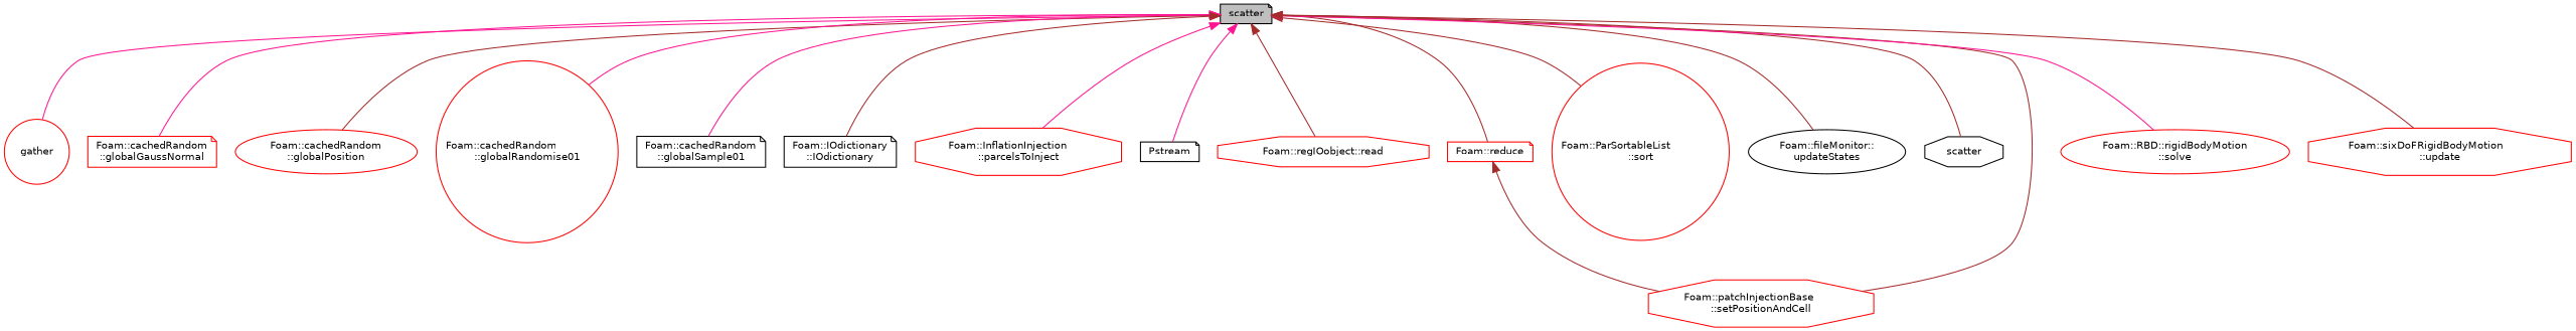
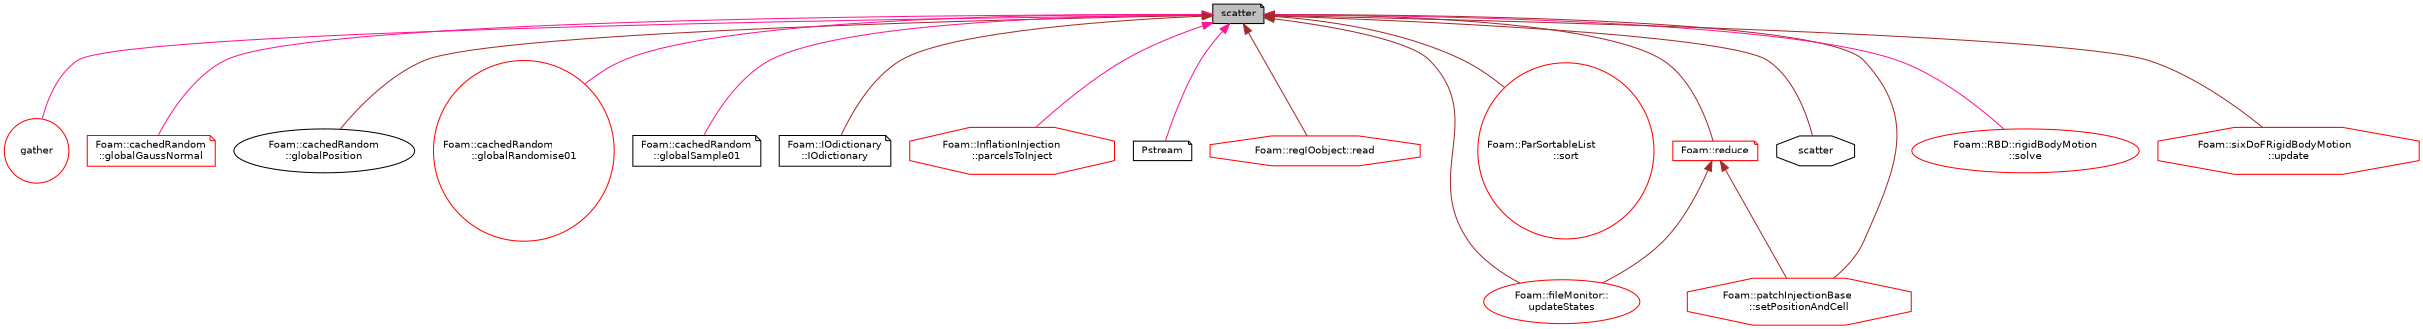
  digraph {
    rankdir=TB
    node [color=red fontname=Helvetica fontsize=10 shape=note]
    edge [color=brown dir=back fontname=Helvetica fontsize=10 labelfontname=Helvetica labelfontsize=10 style=solid]
    n1 [color=black fillcolor=grey75 fontcolor=black height=0.2 label=scatter style=filled width=0.4]
    n2 [height=0.2 label=gather shape=circle width=0.4]
    n3 [height=0.2 label="Foam::cachedRandom\l::globalGaussNormal" width=0.4]
-   n4 [height=0.2 label="Foam::cachedRandom\l::globalPosition" shape=ellipse width=0.4]
+   n4 [color=black height=0.2 label="Foam::cachedRandom\l::globalPosition" shape=ellipse width=0.4]
    n5 [height=0.2 label="Foam::cachedRandom\l::globalRandomise01" shape=circle width=0.4]
    n6 [color=black height=0.2 label="Foam::cachedRandom\l::globalSample01" width=0.4]
    n7 [color=black height=0.2 label="Foam::IOdictionary\l::IOdictionary" width=0.4]
    n8 [height=0.2 label="Foam::InflationInjection\l::parcelsToInject" shape=octagon width=0.4]
    n9 [color=black height=0.2 label=Pstream width=0.4]
    n10 [height=0.2 label="Foam::regIOobject::read" shape=octagon width=0.4]
    n11 [height=0.2 label="Foam::reduce" width=0.4]
    n12 [height=0.2 label="Foam::ParSortableList\l::sort" shape=circle width=0.4]
-   n13 [color=black height=0.2 label="Foam::fileMonitor::\lupdateStates" shape=ellipse width=0.4]
+   n13 [height=0.2 label="Foam::fileMonitor::\lupdateStates" shape=ellipse width=0.4]
    n14 [color=black height=0.2 label=scatter shape=octagon width=0.4]
    n15 [height=0.2 label="Foam::patchInjectionBase\l::setPositionAndCell" shape=octagon width=0.4]
    n16 [height=0.2 label="Foam::RBD::rigidBodyMotion\l::solve" shape=ellipse width=0.4]
    n17 [height=0.2 label="Foam::sixDoFRigidBodyMotion\l::update" shape=octagon width=0.4]
    n1 -> n2 [color=deeppink]
    n1 -> n3 [color=deeppink]
    n1 -> n4
    n1 -> n5 [color=deeppink]
    n1 -> n6 [color=deeppink]
    n1 -> n7
    n1 -> n8 [color=deeppink]
    n1 -> n9 [color=deeppink]
    n1 -> n10
    n1 -> n11
    n1 -> n12
    n1 -> n13
    n1 -> n14
    n1 -> n15
    n1 -> n16 [color=deeppink]
    n1 -> n17
+   n11 -> n13
    n11 -> n15
  }
